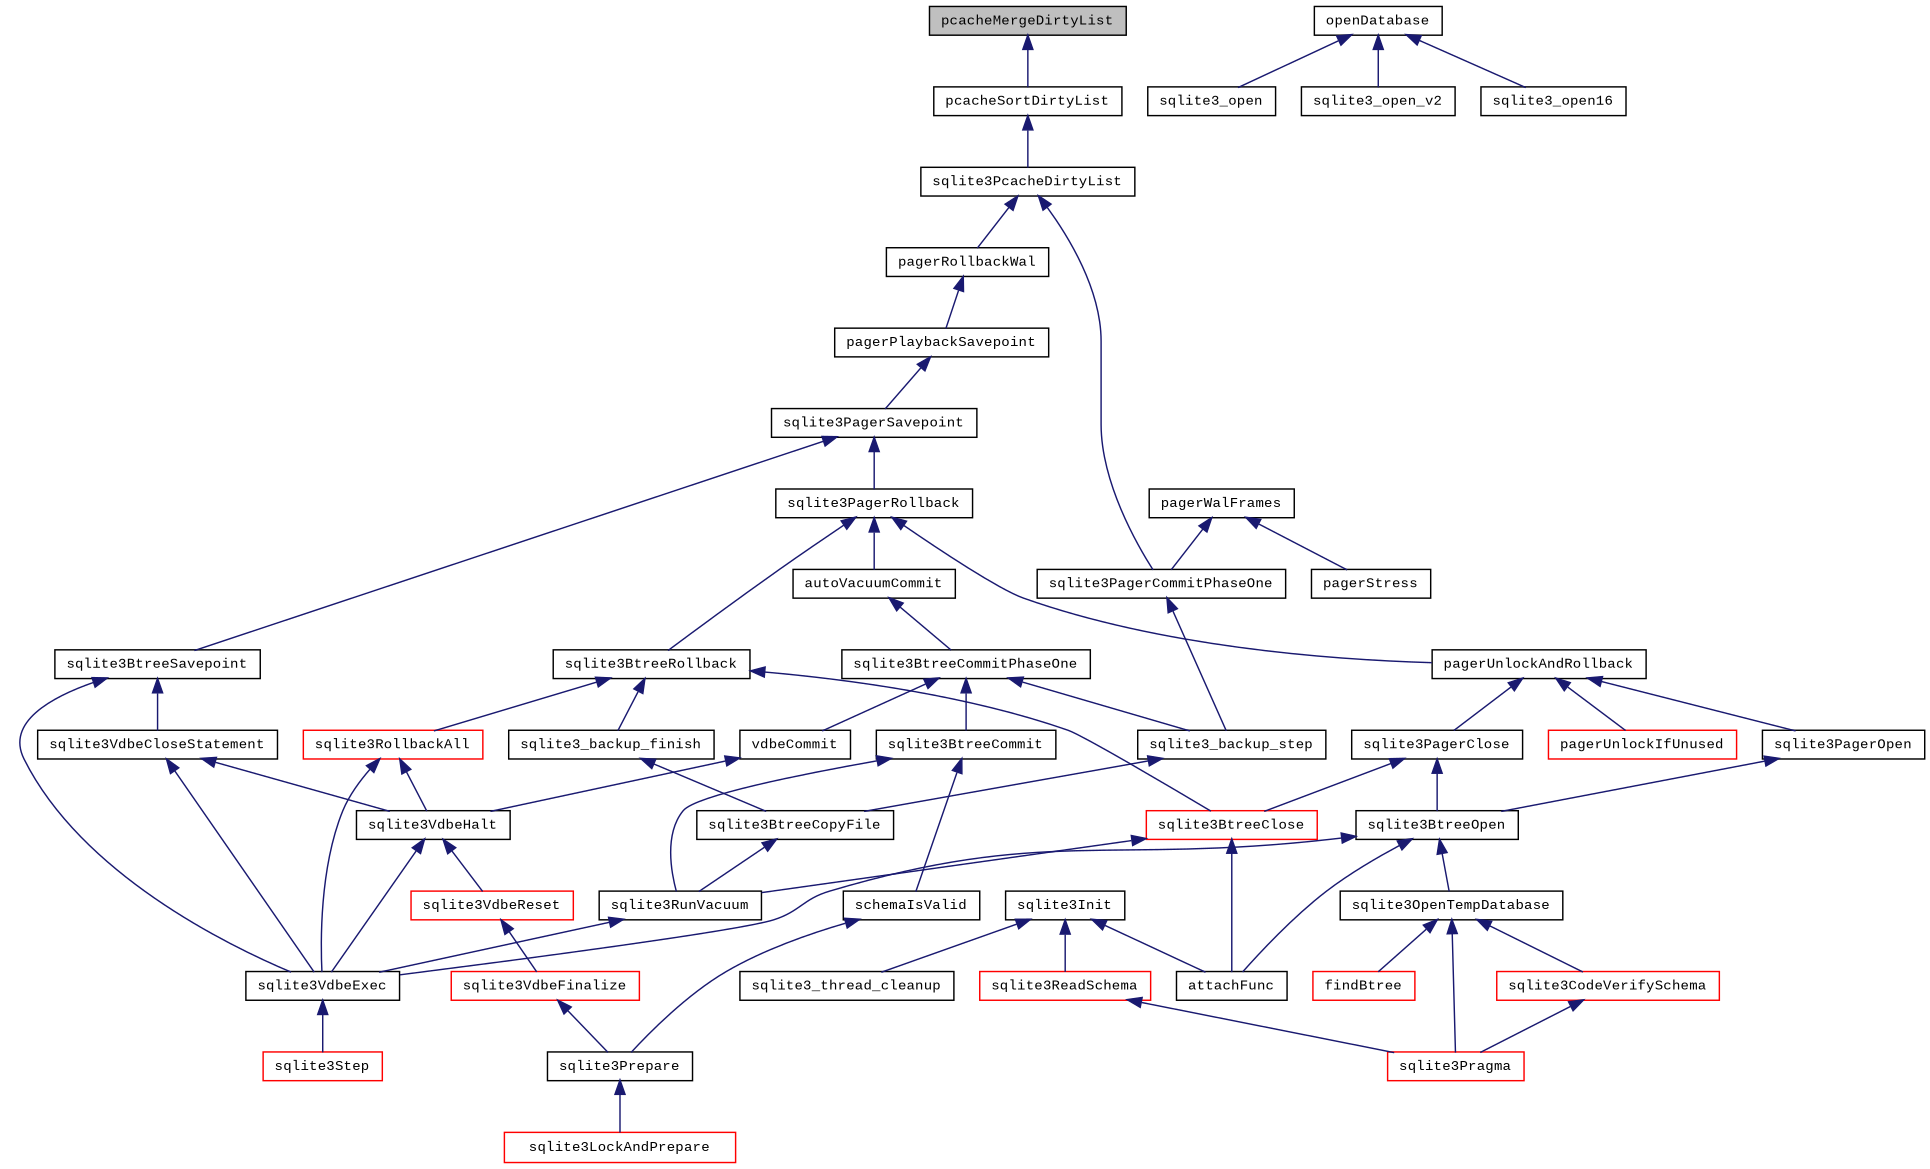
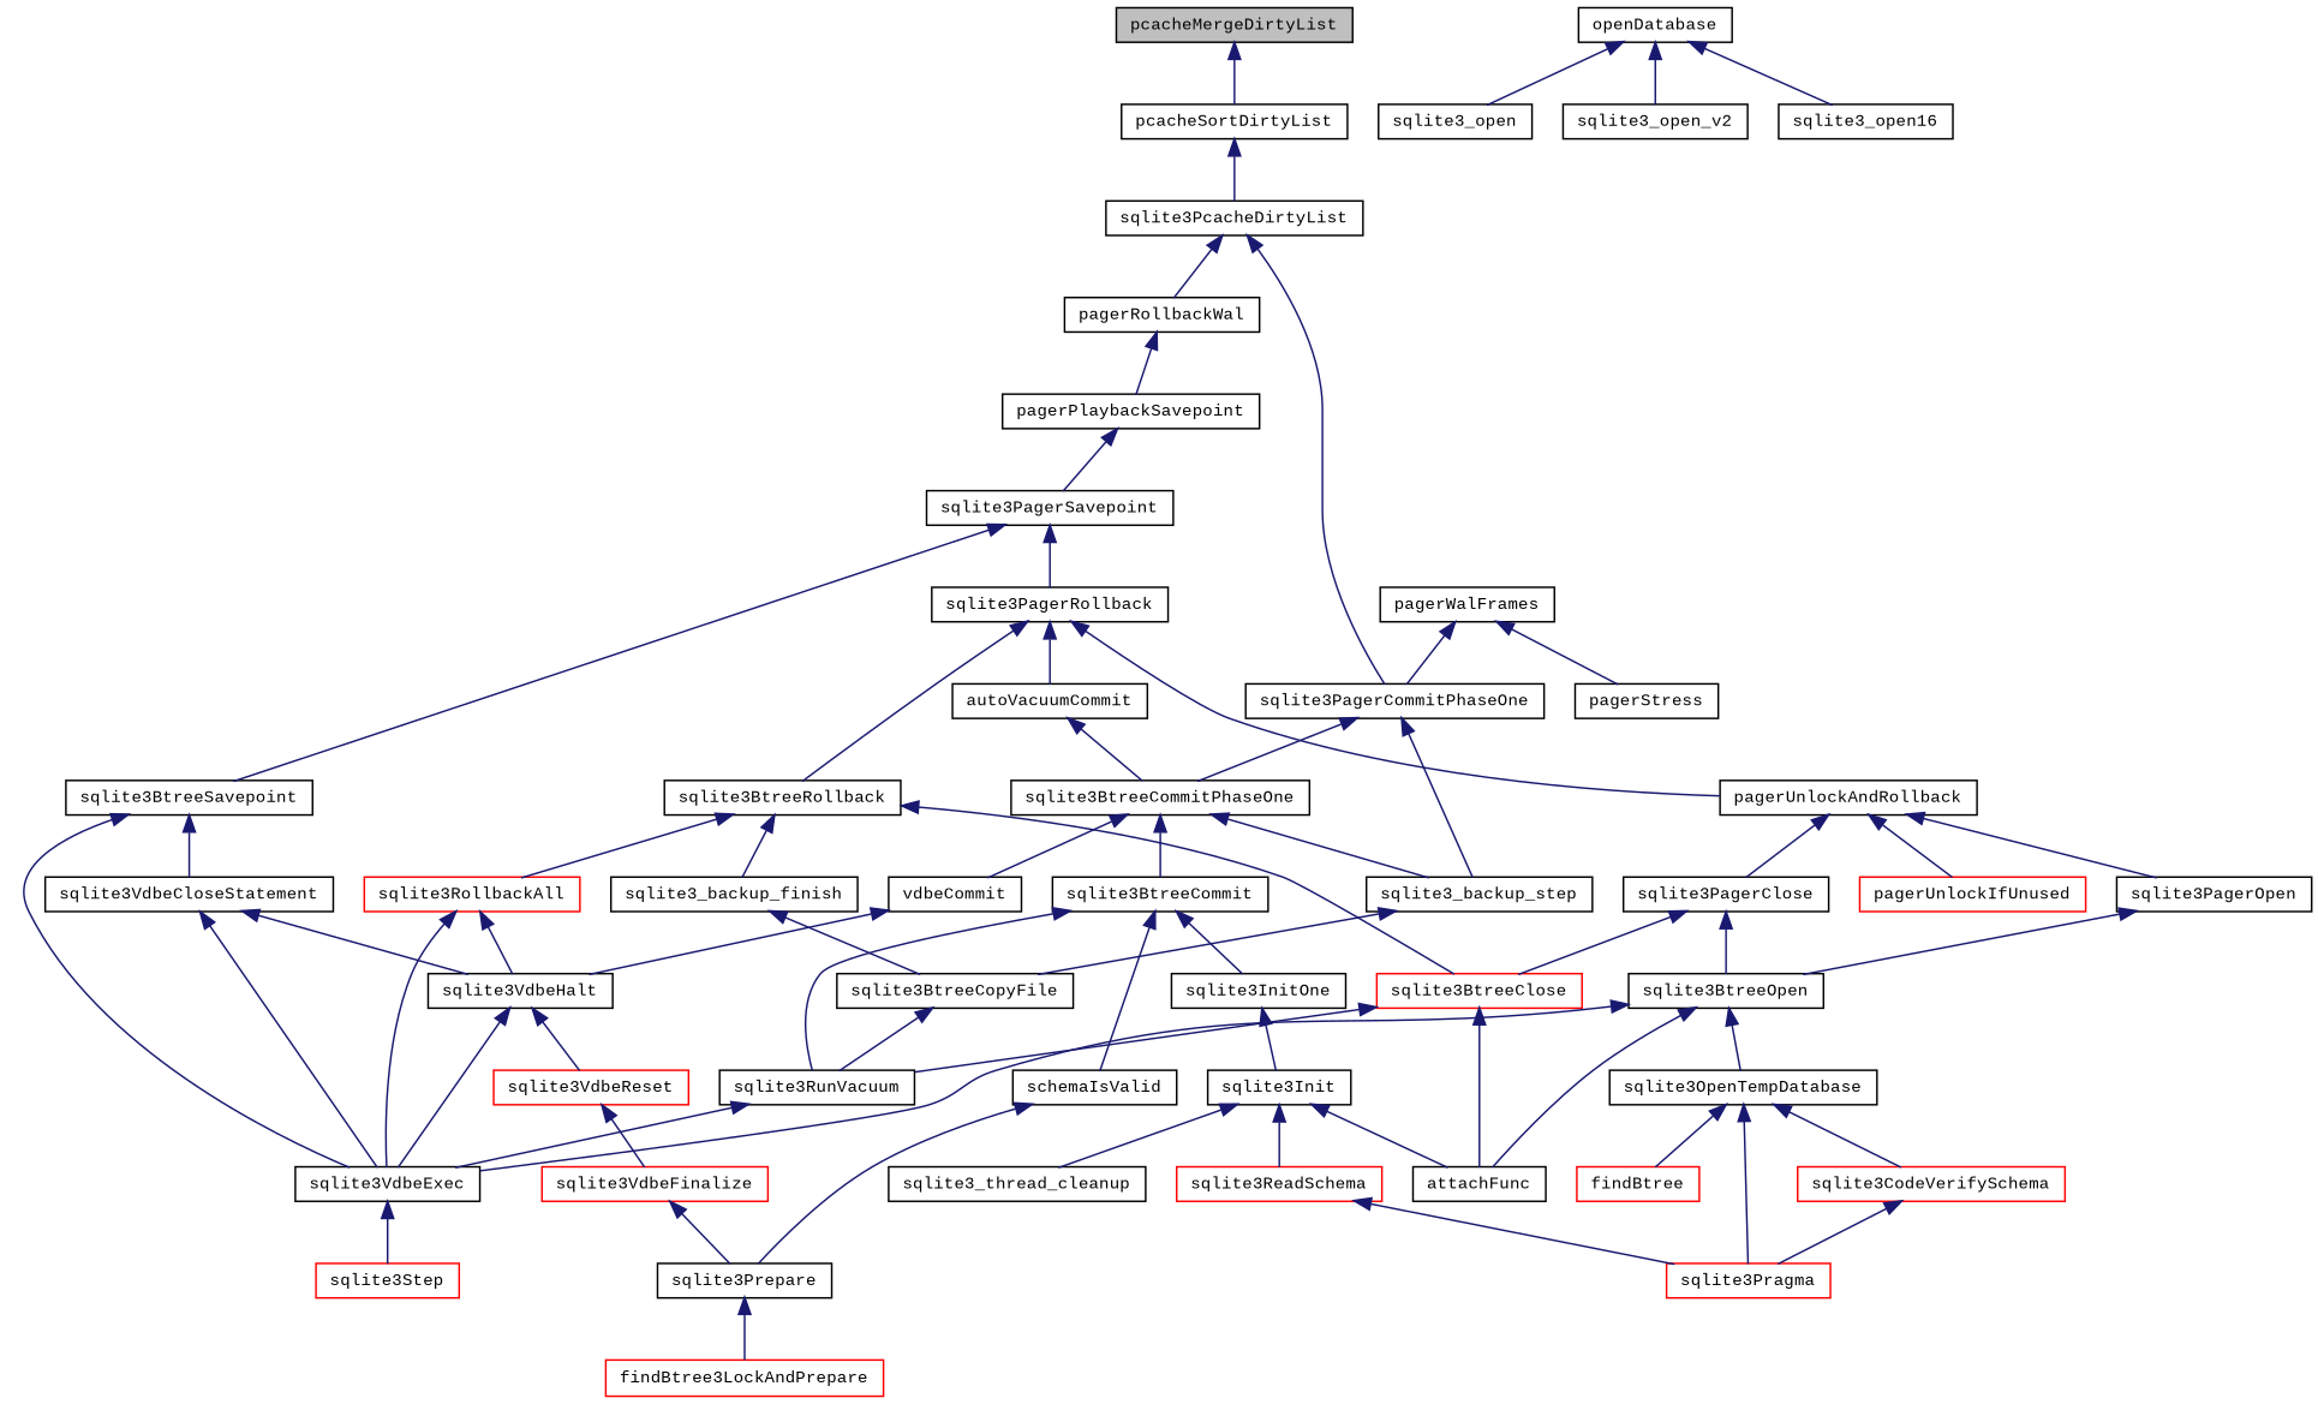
  digraph {
    fontname="Liberation Mono"
    rankdir=TB
    node [color=black fillcolor=white fontname="Liberation Mono" fontsize=10 shape=record style=filled]
    edge [color=midnightblue dir=back fontname="Liberation Mono" fontsize=10 labelfontname=FreeSans labelfontsize=10 style=solid]
    n1 [fillcolor=grey75 fontcolor=black height=0.2 label=pcacheMergeDirtyList width=0.4]
    n2 [height=0.2 label=pcacheSortDirtyList width=0.4]
    n3 [height=0.2 label=sqlite3PcacheDirtyList width=0.4]
    n4 [height=0.2 label=pagerRollbackWal width=0.4]
    n5 [height=0.2 label=sqlite3PagerCommitPhaseOne width=0.4]
    n6 [height=0.2 label=pagerPlaybackSavepoint width=0.4]
    n7 [height=0.2 label=pagerWalFrames width=0.4]
    n8 [height=0.2 label=pagerStress width=0.4]
    n9 [height=0.2 label=sqlite3BtreeCommitPhaseOne width=0.4]
    n10 [height=0.2 label=sqlite3_backup_step width=0.4]
    n11 [height=0.2 label=sqlite3PagerSavepoint width=0.4]
    n12 [height=0.2 label=sqlite3PagerRollback width=0.4]
    n13 [height=0.2 label=sqlite3BtreeSavepoint width=0.4]
    n14 [height=0.2 label=pagerUnlockAndRollback width=0.4]
    n15 [height=0.2 label=autoVacuumCommit width=0.4]
    n16 [height=0.2 label=sqlite3BtreeRollback width=0.4]
    n17 [height=0.2 label=sqlite3VdbeExec width=0.4]
    n18 [height=0.2 label=sqlite3VdbeCloseStatement width=0.4]
    n19 [height=0.2 label=sqlite3PagerClose width=0.4]
    n20 [color=red height=0.2 label=pagerUnlockIfUnused width=0.4]
    n21 [height=0.2 label=sqlite3PagerOpen width=0.4]
    n22 [color=red height=0.2 label=sqlite3BtreeClose width=0.4]
    n23 [height=0.2 label=sqlite3_backup_finish width=0.4]
    n24 [color=red height=0.2 label=sqlite3RollbackAll width=0.4]
    n25 [height=0.2 label=sqlite3BtreeOpen width=0.4]
    n26 [height=0.2 label=attachFunc width=0.4]
    n27 [height=0.2 label=sqlite3OpenTempDatabase width=0.4]
    n28 [height=0.2 label=sqlite3RunVacuum width=0.4]
    n29 [color=red height=0.2 label=sqlite3Step width=0.4]
    n30 [color=red height=0.2 label=findBtree width=0.4]
    n31 [color=red height=0.2 label=sqlite3CodeVerifySchema width=0.4]
    n32 [color=red height=0.2 label=sqlite3Pragma width=0.4]
    n33 [height=0.2 label=openDatabase width=0.4]
    n34 [height=0.2 label=sqlite3_open width=0.4]
    n35 [height=0.2 label=sqlite3_open_v2 width=0.4]
    n36 [height=0.2 label=sqlite3_open16 width=0.4]
    n37 [height=0.2 label=sqlite3BtreeCommit width=0.4]
    n38 [height=0.2 label=vdbeCommit width=0.4]
+   n39 [height=0.2 label=sqlite3InitOne width=0.4]
    n40 [height=0.2 label=schemaIsValid width=0.4]
    n41 [height=0.2 label=sqlite3BtreeCopyFile width=0.4]
    n42 [height=0.2 label=sqlite3VdbeHalt width=0.4]
    n43 [height=0.2 label=sqlite3Init width=0.4]
    n44 [height=0.2 label=sqlite3Prepare width=0.4]
    n45 [color=red height=0.2 label=sqlite3ReadSchema width=0.4]
    n46 [height=0.2 label=sqlite3_thread_cleanup width=0.4]
-   n47 [color=red height=0.2 label=sqlite3LockAndPrepare width=0.4]
+   n47 [color=red height=0.2 label=findBtree3LockAndPrepare width=0.4]
    n48 [color=red height=0.2 label=sqlite3VdbeReset width=0.4]
    n49 [color=red height=0.2 label=sqlite3VdbeFinalize width=0.4]
    n1 -> n2
    n2 -> n3
    n3 -> n4
    n3 -> n5
    n4 -> n6
+   n5 -> n9
    n5 -> n10
    n6 -> n11
    n7 -> n5
    n7 -> n8
    n9 -> n10
    n9 -> n37
    n9 -> n38
    n10 -> n41
    n11 -> n12
    n11 -> n13
    n12 -> n14
    n12 -> n15
    n12 -> n16
    n13 -> n17
    n13 -> n18
    n14 -> n19
    n14 -> n20
    n14 -> n21
    n15 -> n9
    n16 -> n22
    n16 -> n23
    n16 -> n24
    n17 -> n29
    n18 -> n17
    n18 -> n42
    n19 -> n22
    n19 -> n25
    n21 -> n25
    n22 -> n26
    n22 -> n28
    n23 -> n41
    n24 -> n17
    n24 -> n42
    n25 -> n17
    n25 -> n26
    n25 -> n27
    n27 -> n30
    n27 -> n31
    n27 -> n32
    n28 -> n17
    n31 -> n32
    n33 -> n34
    n33 -> n35
    n33 -> n36
    n37 -> n28
+   n37 -> n39
    n37 -> n40
    n38 -> n42
+   n39 -> n43
    n40 -> n44
    n41 -> n28
    n42 -> n17
    n42 -> n48
    n43 -> n26
    n43 -> n45
    n43 -> n46
    n44 -> n47
    n45 -> n32
    n48 -> n49
    n49 -> n44
  }
